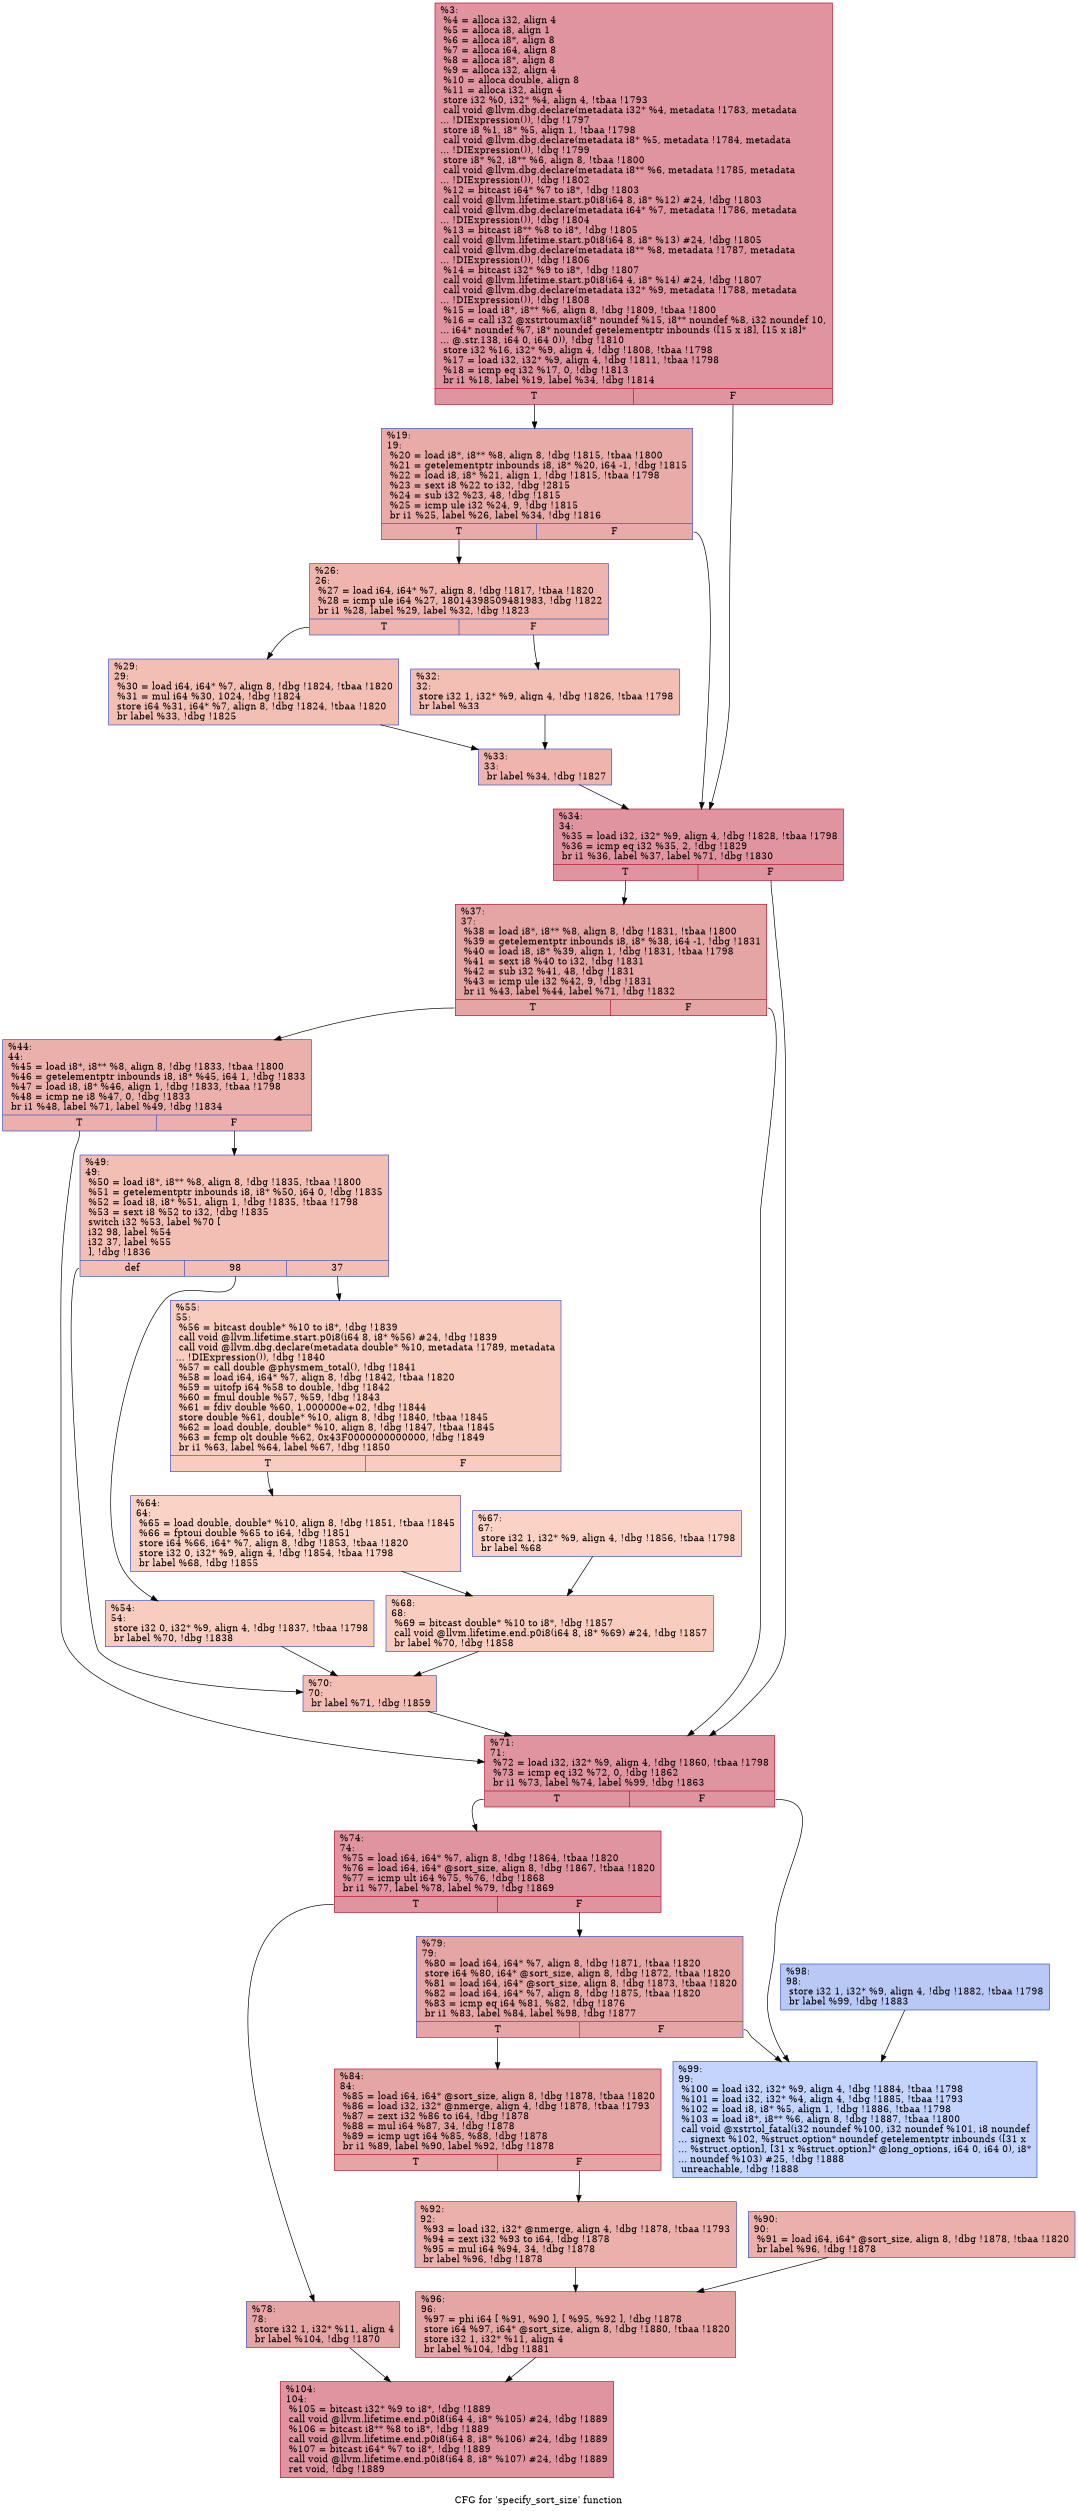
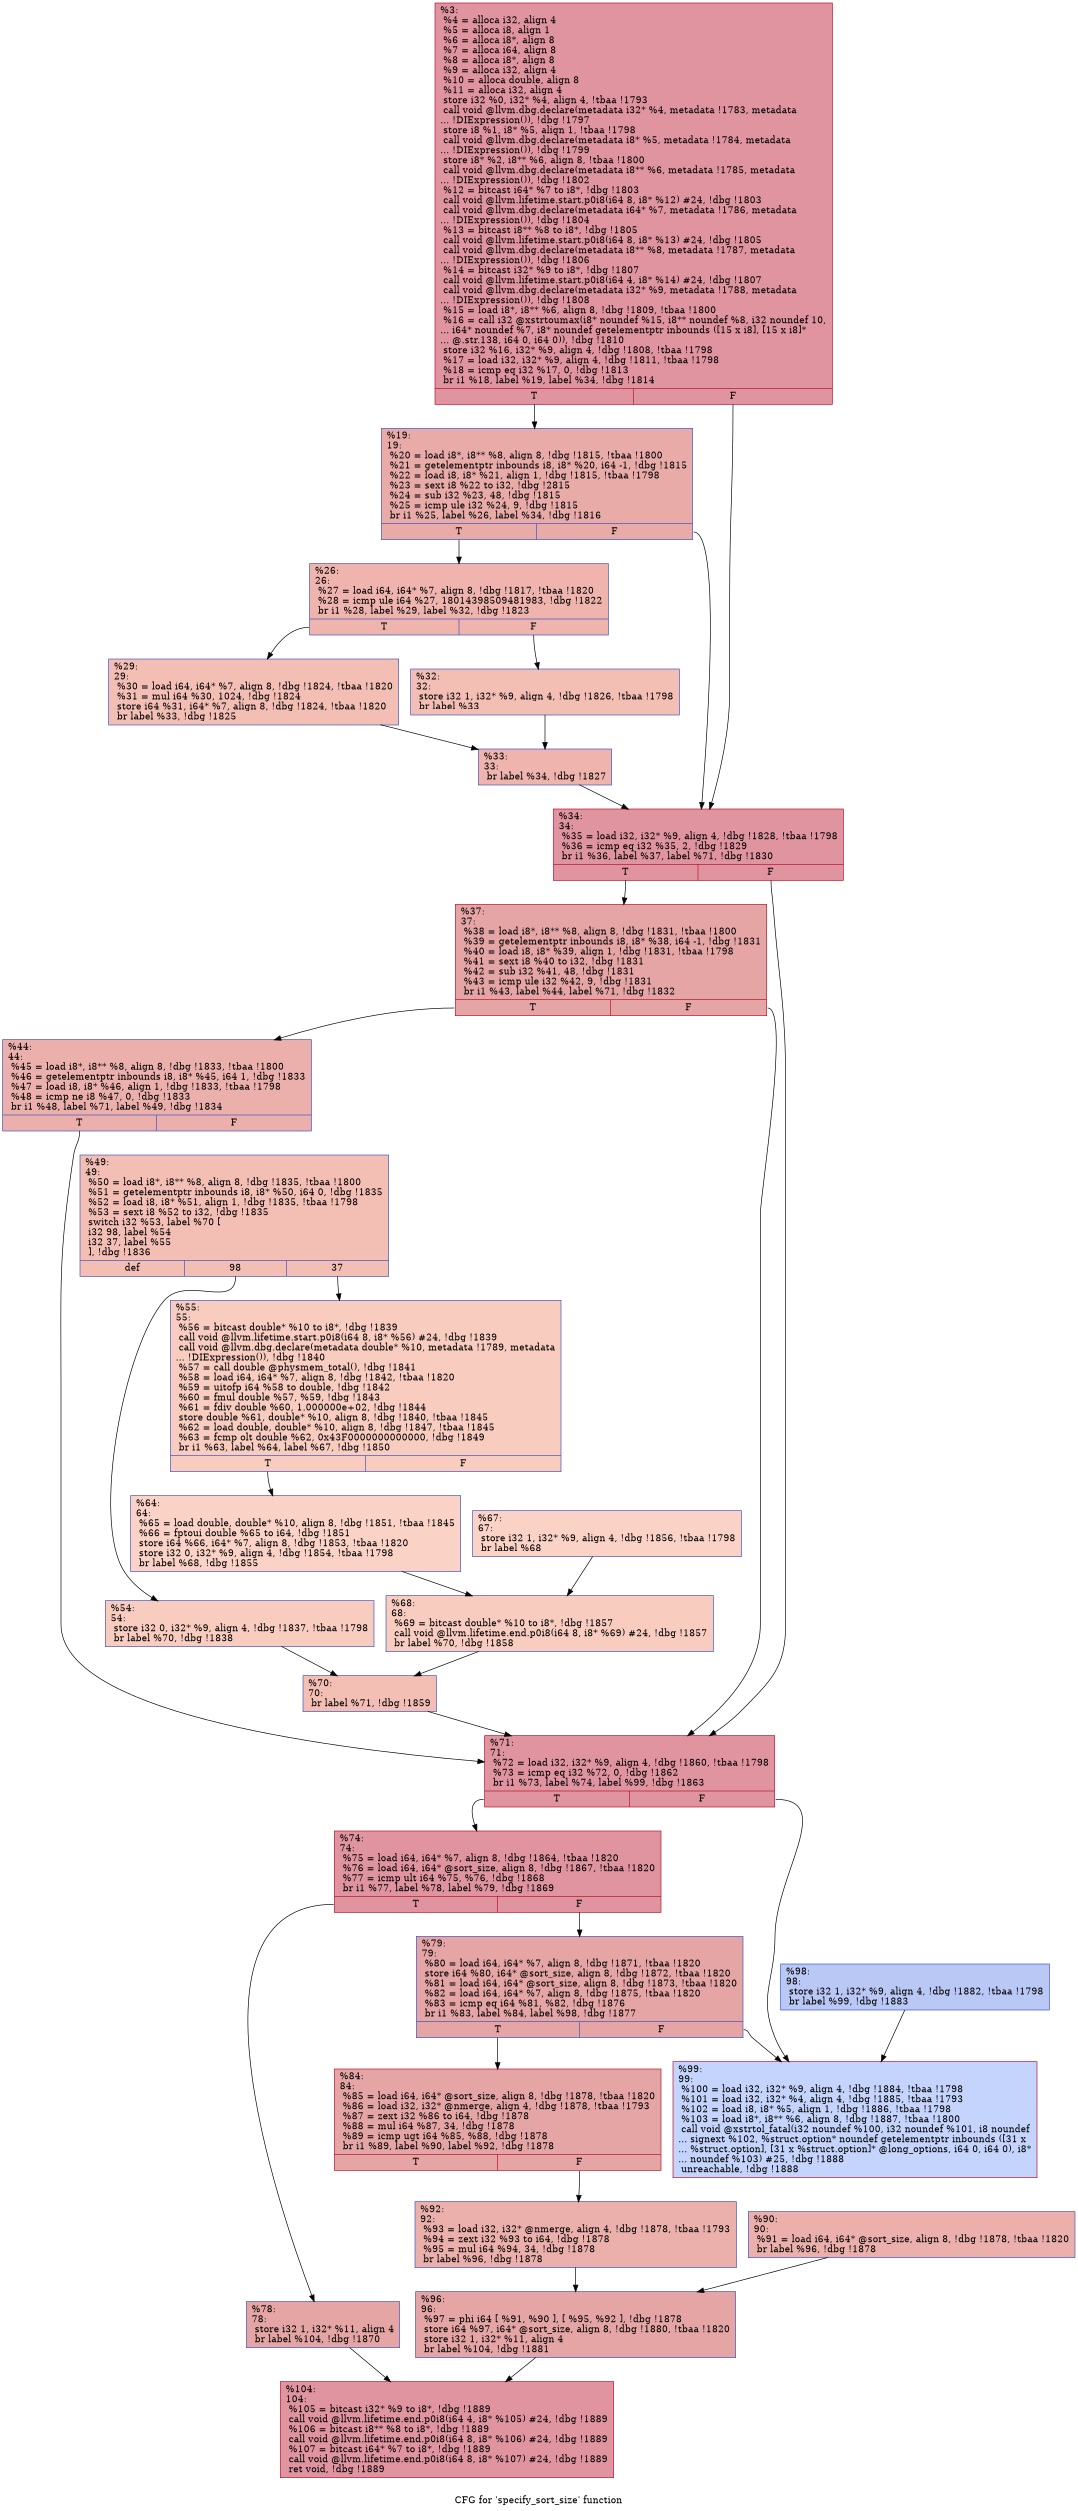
  digraph {
    label="CFG for 'specify_sort_size' function"
    node [color="#3d50c3ff" fillcolor="#b70d2870" shape=record style=filled]
    n1 [color="#b70d28ff" label="{%3:\l  %4 = alloca i32, align 4\l  %5 = alloca i8, align 1\l  %6 = alloca i8*, align 8\l  %7 = alloca i64, align 8\l  %8 = alloca i8*, align 8\l  %9 = alloca i32, align 4\l  %10 = alloca double, align 8\l  %11 = alloca i32, align 4\l  store i32 %0, i32* %4, align 4, !tbaa !1793\l  call void @llvm.dbg.declare(metadata i32* %4, metadata !1783, metadata\l... !DIExpression()), !dbg !1797\l  store i8 %1, i8* %5, align 1, !tbaa !1798\l  call void @llvm.dbg.declare(metadata i8* %5, metadata !1784, metadata\l... !DIExpression()), !dbg !1799\l  store i8* %2, i8** %6, align 8, !tbaa !1800\l  call void @llvm.dbg.declare(metadata i8** %6, metadata !1785, metadata\l... !DIExpression()), !dbg !1802\l  %12 = bitcast i64* %7 to i8*, !dbg !1803\l  call void @llvm.lifetime.start.p0i8(i64 8, i8* %12) #24, !dbg !1803\l  call void @llvm.dbg.declare(metadata i64* %7, metadata !1786, metadata\l... !DIExpression()), !dbg !1804\l  %13 = bitcast i8** %8 to i8*, !dbg !1805\l  call void @llvm.lifetime.start.p0i8(i64 8, i8* %13) #24, !dbg !1805\l  call void @llvm.dbg.declare(metadata i8** %8, metadata !1787, metadata\l... !DIExpression()), !dbg !1806\l  %14 = bitcast i32* %9 to i8*, !dbg !1807\l  call void @llvm.lifetime.start.p0i8(i64 4, i8* %14) #24, !dbg !1807\l  call void @llvm.dbg.declare(metadata i32* %9, metadata !1788, metadata\l... !DIExpression()), !dbg !1808\l  %15 = load i8*, i8** %6, align 8, !dbg !1809, !tbaa !1800\l  %16 = call i32 @xstrtoumax(i8* noundef %15, i8** noundef %8, i32 noundef 10,\l... i64* noundef %7, i8* noundef getelementptr inbounds ([15 x i8], [15 x i8]*\l... @.str.138, i64 0, i64 0)), !dbg !1810\l  store i32 %16, i32* %9, align 4, !dbg !1808, !tbaa !1798\l  %17 = load i32, i32* %9, align 4, !dbg !1811, !tbaa !1798\l  %18 = icmp eq i32 %17, 0, !dbg !1813\l  br i1 %18, label %19, label %34, !dbg !1814\l|{<s0>T|<s1>F}}"]
    n2 [fillcolor="#cc403a70" label="{%19:\l19:                                               \l  %20 = load i8*, i8** %8, align 8, !dbg !1815, !tbaa !1800\l  %21 = getelementptr inbounds i8, i8* %20, i64 -1, !dbg !1815\l  %22 = load i8, i8* %21, align 1, !dbg !1815, !tbaa !1798\l  %23 = sext i8 %22 to i32, !dbg !2815\l  %24 = sub i32 %23, 48, !dbg !1815\l  %25 = icmp ule i32 %24, 9, !dbg !1815\l  br i1 %25, label %26, label %34, !dbg !1816\l|{<s0>T|<s1>F}}"]
    n3 [color="#b70d28ff" label="{%34:\l34:                                               \l  %35 = load i32, i32* %9, align 4, !dbg !1828, !tbaa !1798\l  %36 = icmp eq i32 %35, 2, !dbg !1829\l  br i1 %36, label %37, label %71, !dbg !1830\l|{<s0>T|<s1>F}}"]
    n4 [fillcolor="#d8564670" label="{%26:\l26:                                               \l  %27 = load i64, i64* %7, align 8, !dbg !1817, !tbaa !1820\l  %28 = icmp ule i64 %27, 18014398509481983, !dbg !1822\l  br i1 %28, label %29, label %32, !dbg !1823\l|{<s0>T|<s1>F}}"]
    n5 [color="#b70d28ff" fillcolor="#c5333470" label="{%37:\l37:                                               \l  %38 = load i8*, i8** %8, align 8, !dbg !1831, !tbaa !1800\l  %39 = getelementptr inbounds i8, i8* %38, i64 -1, !dbg !1831\l  %40 = load i8, i8* %39, align 1, !dbg !1831, !tbaa !1798\l  %41 = sext i8 %40 to i32, !dbg !1831\l  %42 = sub i32 %41, 48, !dbg !1831\l  %43 = icmp ule i32 %42, 9, !dbg !1831\l  br i1 %43, label %44, label %71, !dbg !1832\l|{<s0>T|<s1>F}}"]
    n6 [color="#b70d28ff" label="{%71:\l71:                                               \l  %72 = load i32, i32* %9, align 4, !dbg !1860, !tbaa !1798\l  %73 = icmp eq i32 %72, 0, !dbg !1862\l  br i1 %73, label %74, label %99, !dbg !1863\l|{<s0>T|<s1>F}}"]
    n7 [fillcolor="#e36c5570" label="{%29:\l29:                                               \l  %30 = load i64, i64* %7, align 8, !dbg !1824, !tbaa !1820\l  %31 = mul i64 %30, 1024, !dbg !1824\l  store i64 %31, i64* %7, align 8, !dbg !1824, !tbaa !1820\l  br label %33, !dbg !1825\l}"]
    n8 [fillcolor="#e36c5570" label="{%32:\l32:                                               \l  store i32 1, i32* %9, align 4, !dbg !1826, !tbaa !1798\l  br label %33\l}"]
    n9 [fillcolor="#d24b4070" label="{%44:\l44:                                               \l  %45 = load i8*, i8** %8, align 8, !dbg !1833, !tbaa !1800\l  %46 = getelementptr inbounds i8, i8* %45, i64 1, !dbg !1833\l  %47 = load i8, i8* %46, align 1, !dbg !1833, !tbaa !1798\l  %48 = icmp ne i8 %47, 0, !dbg !1833\l  br i1 %48, label %71, label %49, !dbg !1834\l|{<s0>T|<s1>F}}"]
    n10 [color="#b70d28ff" label="{%74:\l74:                                               \l  %75 = load i64, i64* %7, align 8, !dbg !1864, !tbaa !1820\l  %76 = load i64, i64* @sort_size, align 8, !dbg !1867, !tbaa !1820\l  %77 = icmp ult i64 %75, %76, !dbg !1868\l  br i1 %77, label %78, label %79, !dbg !1869\l|{<s0>T|<s1>F}}"]
-   n11 [fillcolor="#7a9df870" label="{%99:\l99:                                               \l  %100 = load i32, i32* %9, align 4, !dbg !1884, !tbaa !1798\l  %101 = load i32, i32* %4, align 4, !dbg !1885, !tbaa !1793\l  %102 = load i8, i8* %5, align 1, !dbg !1886, !tbaa !1798\l  %103 = load i8*, i8** %6, align 8, !dbg !1887, !tbaa !1800\l  call void @xstrtol_fatal(i32 noundef %100, i32 noundef %101, i8 noundef\l... signext %102, %struct.option* noundef getelementptr inbounds ([31 x\l... %struct.option], [31 x %struct.option]* @long_options, i64 0, i64 0), i8*\l... noundef %103) #25, !dbg !1888\l  unreachable, !dbg !1888\l}"]
+   n11 [color="#b70d28ff" fillcolor="#7a9df870" label="{%99:\l99:                                               \l  %100 = load i32, i32* %9, align 4, !dbg !1884, !tbaa !1798\l  %101 = load i32, i32* %4, align 4, !dbg !1885, !tbaa !1793\l  %102 = load i8, i8* %5, align 1, !dbg !1886, !tbaa !1798\l  %103 = load i8*, i8** %6, align 8, !dbg !1887, !tbaa !1800\l  call void @xstrtol_fatal(i32 noundef %100, i32 noundef %101, i8 noundef\l... signext %102, %struct.option* noundef getelementptr inbounds ([31 x\l... %struct.option], [31 x %struct.option]* @long_options, i64 0, i64 0), i8*\l... noundef %103) #25, !dbg !1888\l  unreachable, !dbg !1888\l}"]
    n12 [fillcolor="#d8564670" label="{%33:\l33:                                               \l  br label %34, !dbg !1827\l}"]
    n13 [fillcolor="#e36c5570" label="{%49:\l49:                                               \l  %50 = load i8*, i8** %8, align 8, !dbg !1835, !tbaa !1800\l  %51 = getelementptr inbounds i8, i8* %50, i64 0, !dbg !1835\l  %52 = load i8, i8* %51, align 1, !dbg !1835, !tbaa !1798\l  %53 = sext i8 %52 to i32, !dbg !1835\l  switch i32 %53, label %70 [\l    i32 98, label %54\l    i32 37, label %55\l  ], !dbg !1836\l|{<s0>def|<s1>98|<s2>37}}"]
    n14 [fillcolor="#c5333470" label="{%78:\l78:                                               \l  store i32 1, i32* %11, align 4\l  br label %104, !dbg !1870\l}"]
    n15 [fillcolor="#c5333470" label="{%79:\l79:                                               \l  %80 = load i64, i64* %7, align 8, !dbg !1871, !tbaa !1820\l  store i64 %80, i64* @sort_size, align 8, !dbg !1872, !tbaa !1820\l  %81 = load i64, i64* @sort_size, align 8, !dbg !1873, !tbaa !1820\l  %82 = load i64, i64* %7, align 8, !dbg !1875, !tbaa !1820\l  %83 = icmp eq i64 %81, %82, !dbg !1876\l  br i1 %83, label %84, label %98, !dbg !1877\l|{<s0>T|<s1>F}}"]
    n16 [fillcolor="#e36c5570" label="{%70:\l70:                                               \l  br label %71, !dbg !1859\l}"]
    n17 [fillcolor="#f08b6e70" label="{%54:\l54:                                               \l  store i32 0, i32* %9, align 4, !dbg !1837, !tbaa !1798\l  br label %70, !dbg !1838\l}"]
    n18 [fillcolor="#f08b6e70" label="{%55:\l55:                                               \l  %56 = bitcast double* %10 to i8*, !dbg !1839\l  call void @llvm.lifetime.start.p0i8(i64 8, i8* %56) #24, !dbg !1839\l  call void @llvm.dbg.declare(metadata double* %10, metadata !1789, metadata\l... !DIExpression()), !dbg !1840\l  %57 = call double @physmem_total(), !dbg !1841\l  %58 = load i64, i64* %7, align 8, !dbg !1842, !tbaa !1820\l  %59 = uitofp i64 %58 to double, !dbg !1842\l  %60 = fmul double %57, %59, !dbg !1843\l  %61 = fdiv double %60, 1.000000e+02, !dbg !1844\l  store double %61, double* %10, align 8, !dbg !1840, !tbaa !1845\l  %62 = load double, double* %10, align 8, !dbg !1847, !tbaa !1845\l  %63 = fcmp olt double %62, 0x43F0000000000000, !dbg !1849\l  br i1 %63, label %64, label %67, !dbg !1850\l|{<s0>T|<s1>F}}"]
    n19 [fillcolor="#f59c7d70" label="{%64:\l64:                                               \l  %65 = load double, double* %10, align 8, !dbg !1851, !tbaa !1845\l  %66 = fptoui double %65 to i64, !dbg !1851\l  store i64 %66, i64* %7, align 8, !dbg !1853, !tbaa !1820\l  store i32 0, i32* %9, align 4, !dbg !1854, !tbaa !1798\l  br label %68, !dbg !1855\l}"]
    n20 [fillcolor="#f08b6e70" label="{%68:\l68:                                               \l  %69 = bitcast double* %10 to i8*, !dbg !1857\l  call void @llvm.lifetime.end.p0i8(i64 8, i8* %69) #24, !dbg !1857\l  br label %70, !dbg !1858\l}"]
    n21 [fillcolor="#f59c7d70" label="{%67:\l67:                                               \l  store i32 1, i32* %9, align 4, !dbg !1856, !tbaa !1798\l  br label %68\l}"]
    n22 [color="#b70d28ff" label="{%104:\l104:                                              \l  %105 = bitcast i32* %9 to i8*, !dbg !1889\l  call void @llvm.lifetime.end.p0i8(i64 4, i8* %105) #24, !dbg !1889\l  %106 = bitcast i8** %8 to i8*, !dbg !1889\l  call void @llvm.lifetime.end.p0i8(i64 8, i8* %106) #24, !dbg !1889\l  %107 = bitcast i64* %7 to i8*, !dbg !1889\l  call void @llvm.lifetime.end.p0i8(i64 8, i8* %107) #24, !dbg !1889\l  ret void, !dbg !1889\l}"]
    n23 [color="#b70d28ff" fillcolor="#c5333470" label="{%84:\l84:                                               \l  %85 = load i64, i64* @sort_size, align 8, !dbg !1878, !tbaa !1820\l  %86 = load i32, i32* @nmerge, align 4, !dbg !1878, !tbaa !1793\l  %87 = zext i32 %86 to i64, !dbg !1878\l  %88 = mul i64 %87, 34, !dbg !1878\l  %89 = icmp ugt i64 %85, %88, !dbg !1878\l  br i1 %89, label %90, label %92, !dbg !1878\l|{<s0>T|<s1>F}}"]
    n24 [fillcolor="#d24b4070" label="{%92:\l92:                                               \l  %93 = load i32, i32* @nmerge, align 4, !dbg !1878, !tbaa !1793\l  %94 = zext i32 %93 to i64, !dbg !1878\l  %95 = mul i64 %94, 34, !dbg !1878\l  br label %96, !dbg !1878\l}"]
    n25 [fillcolor="#6282ea70" label="{%98:\l98:                                               \l  store i32 1, i32* %9, align 4, !dbg !1882, !tbaa !1798\l  br label %99, !dbg !1883\l}"]
    n26 [fillcolor="#d24b4070" label="{%90:\l90:                                               \l  %91 = load i64, i64* @sort_size, align 8, !dbg !1878, !tbaa !1820\l  br label %96, !dbg !1878\l}"]
    n27 [fillcolor="#c5333470" label="{%96:\l96:                                               \l  %97 = phi i64 [ %91, %90 ], [ %95, %92 ], !dbg !1878\l  store i64 %97, i64* @sort_size, align 8, !dbg !1880, !tbaa !1820\l  store i32 1, i32* %11, align 4\l  br label %104, !dbg !1881\l}"]
    n1 -> n2 [tailport=s0]
    n1 -> n3 [tailport=s1]
    n2 -> n3 [tailport=s1]
    n2 -> n4 [tailport=s0]
    n3 -> n5 [tailport=s0]
    n3 -> n6 [tailport=s1]
    n4 -> n7 [tailport=s0]
    n4 -> n8 [tailport=s1]
    n5 -> n6 [tailport=s1]
    n5 -> n9 [tailport=s0]
    n6 -> n10 [tailport=s0]
    n6 -> n11 [tailport=s1]
    n7 -> n12
    n8 -> n12
    n9 -> n6 [tailport=s0]
-   n9 -> n13 [tailport=s1]
    n10 -> n14 [tailport=s0]
    n10 -> n15 [tailport=s1]
    n12 -> n3
-   n13 -> n16 [tailport=s0]
    n13 -> n17 [tailport=s1]
    n13 -> n18 [tailport=s2]
    n14 -> n22
    n15 -> n11 [tailport=s1]
    n15 -> n23 [tailport=s0]
    n16 -> n6
    n17 -> n16
    n18 -> n19 [tailport=s0]
    n19 -> n20
    n20 -> n16
    n21 -> n20
    n23 -> n24 [tailport=s1]
    n24 -> n27
    n25 -> n11
    n26 -> n27
    n27 -> n22
  }
